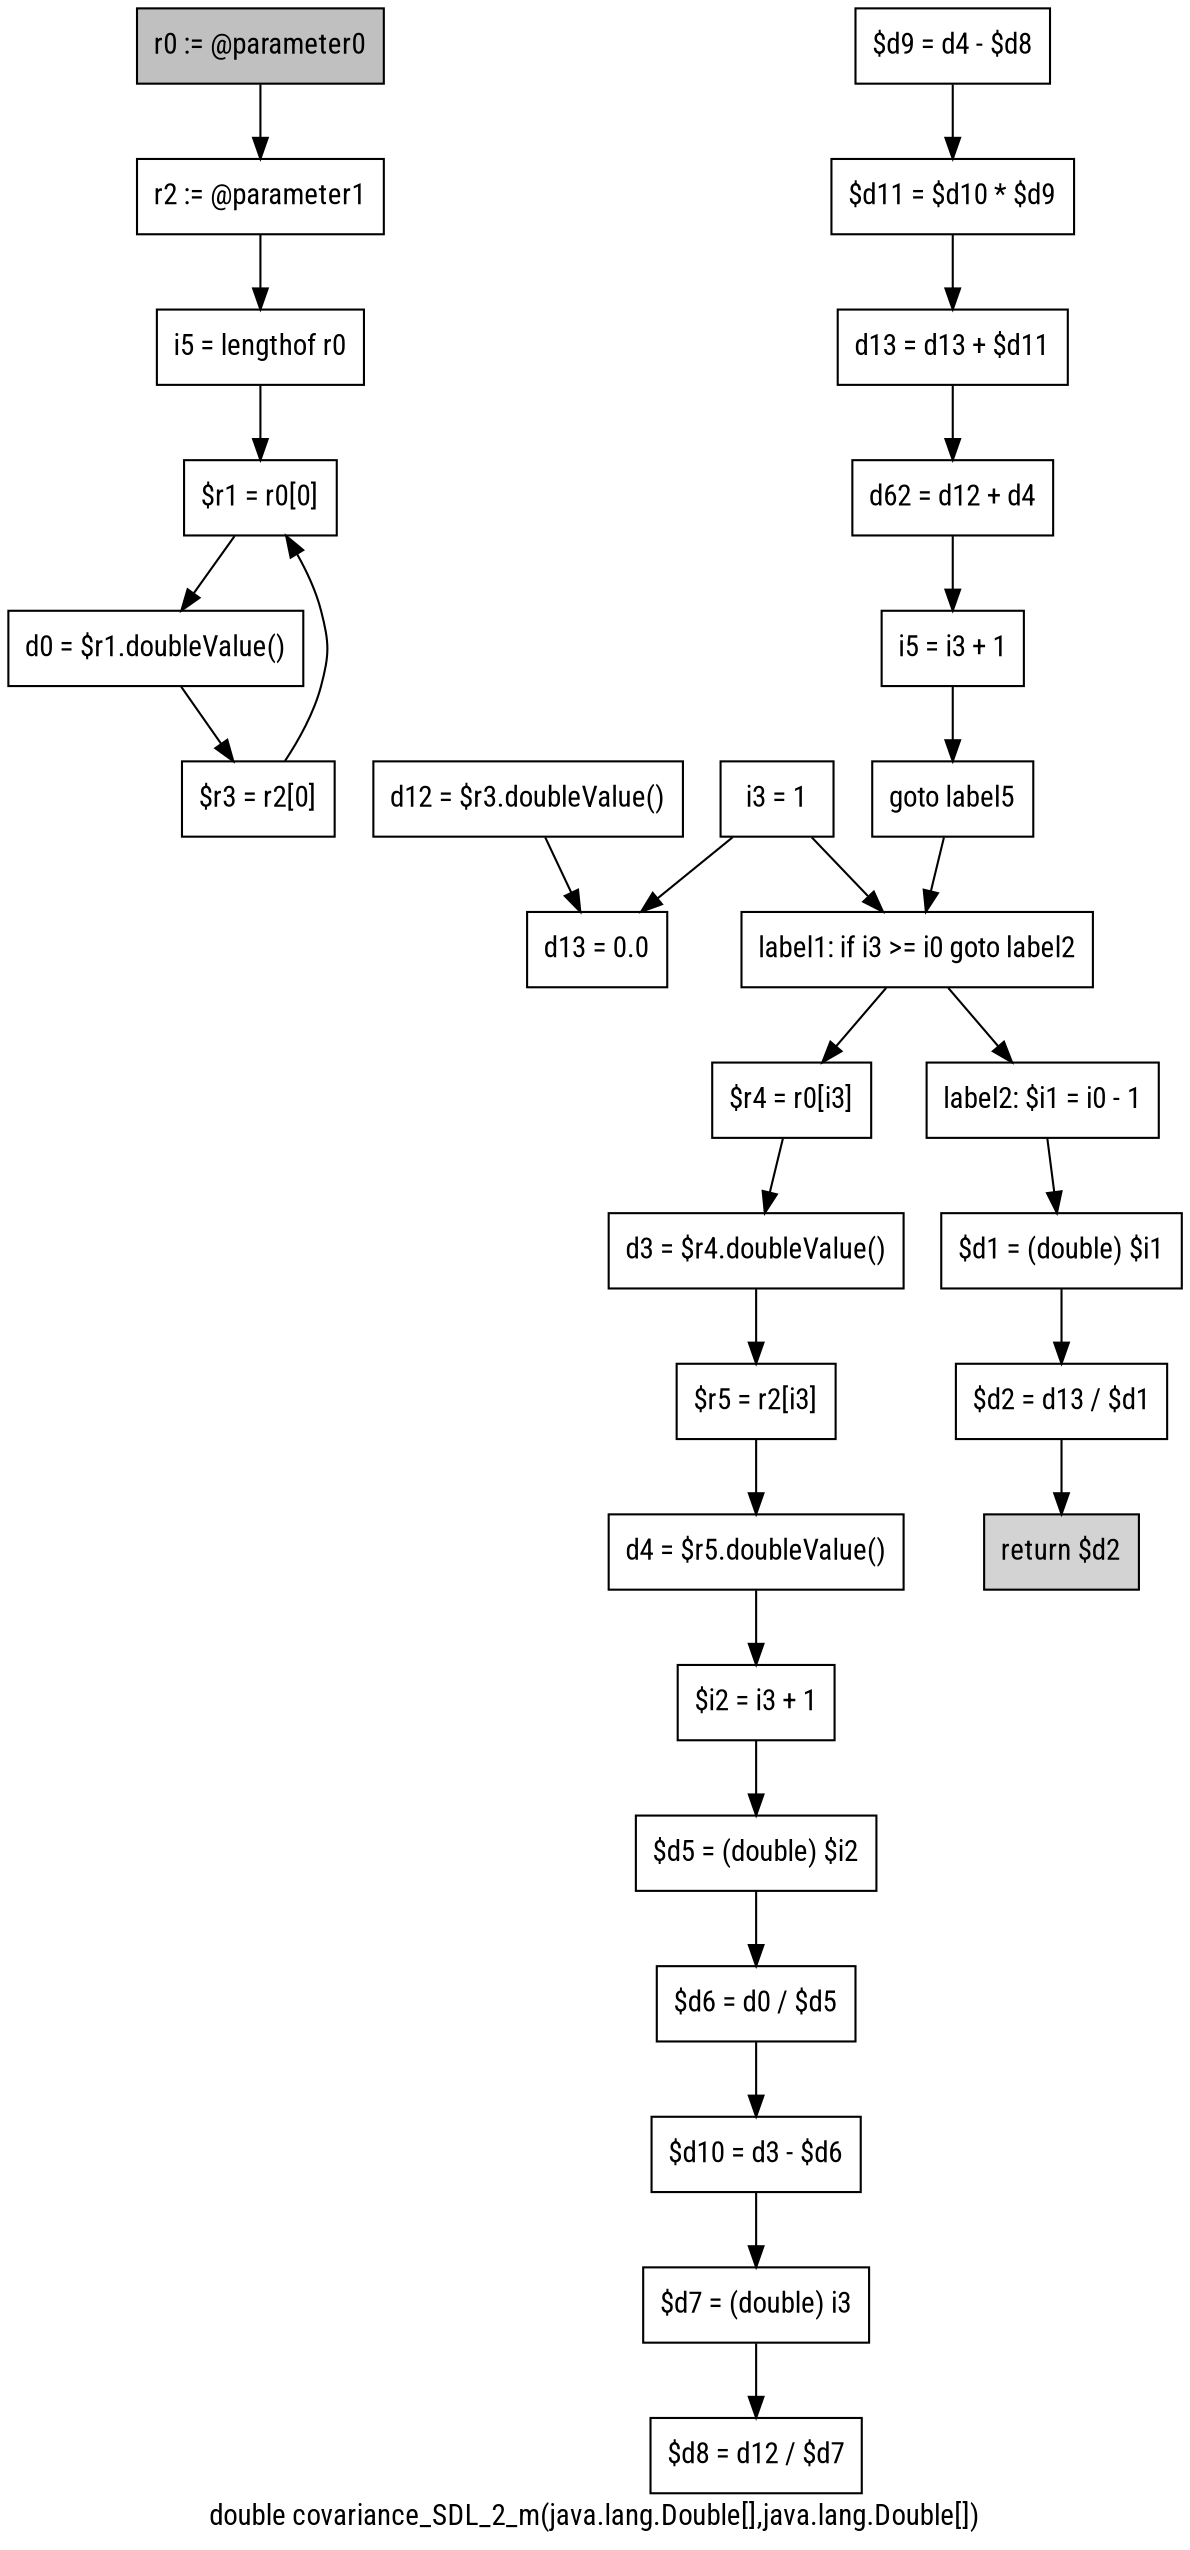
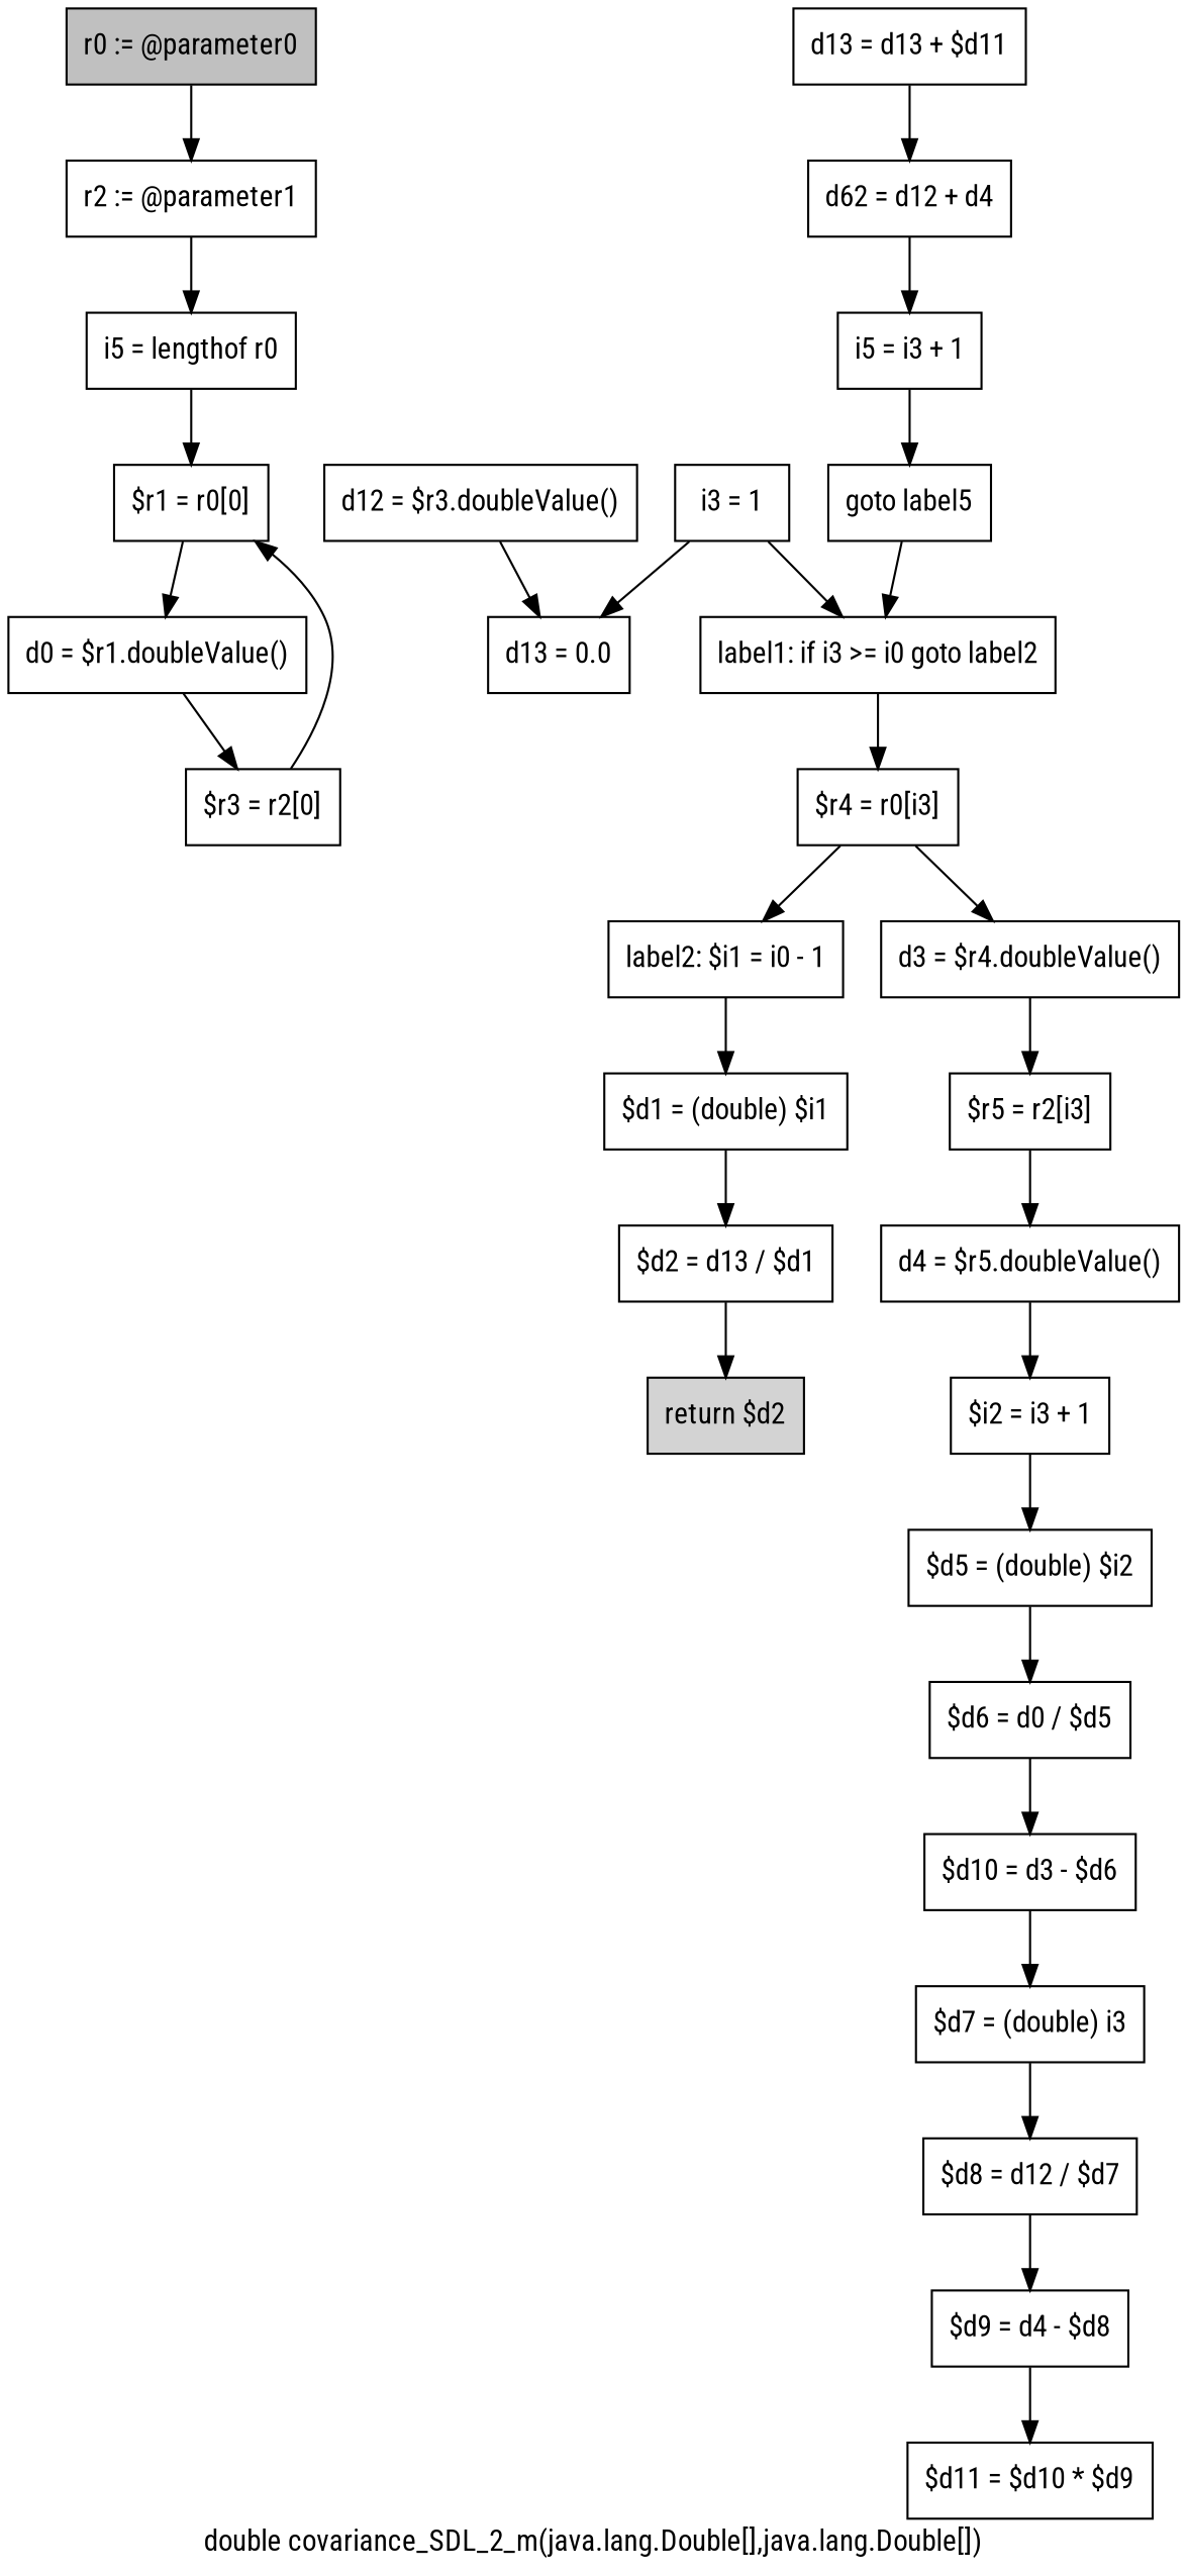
  digraph {
    fontname="Roboto Condensed"
    label="double covariance_SDL_2_m(java.lang.Double[],java.lang.Double[])"
    node [fontname="Roboto Condensed" shape=box]
    edge [fontname="Roboto Condensed"]
    n1 [fillcolor=gray label="r0 := @parameter0" style=filled]
    n2 [label="r2 := @parameter1"]
    n3 [label="i5 = lengthof r0"]
    n4 [label="$r1 = r0[0]"]
    n5 [label="d0 = $r1.doubleValue()"]
    n6 [label="$r3 = r2[0]"]
    n7 [label="d12 = $r3.doubleValue()"]
    n8 [label="d13 = 0.0"]
    n9 [label="i3 = 1"]
    n10 [label="label1: if i3 >= i0 goto label2"]
    n11 [label="$r4 = r0[i3]"]
    n12 [label="label2: $i1 = i0 - 1"]
    n13 [label="d3 = $r4.doubleValue()"]
    n14 [label="$d1 = (double) $i1"]
    n15 [label="$r5 = r2[i3]"]
    n16 [label="$d2 = d13 / $d1"]
    n17 [label="d4 = $r5.doubleValue()"]
    n18 [label="$i2 = i3 + 1"]
    n19 [label="$d5 = (double) $i2"]
    n20 [label="$d6 = d0 / $d5"]
    n21 [label="$d10 = d3 - $d6"]
    n22 [label="$d7 = (double) i3"]
    n23 [label="$d8 = d12 / $d7"]
    n24 [label="$d9 = d4 - $d8"]
    n25 [label="$d11 = $d10 * $d9"]
    n26 [label="d13 = d13 + $d11"]
    n27 [label="d62 = d12 + d4"]
    n28 [label="i5 = i3 + 1"]
    n29 [label="goto label5"]
    n30 [fillcolor=lightgray label="return $d2" style=filled]
    n1 -> n2
    n2 -> n3
    n3 -> n4
    n4 -> n5
    n5 -> n6
    n6 -> n4
    n7 -> n8
    n9 -> n8
    n9 -> n10
    n10 -> n11
-   n10 -> n12
+   n11 -> n12
    n11 -> n13
    n12 -> n14
    n13 -> n15
    n14 -> n16
    n15 -> n17
    n16 -> n30
    n17 -> n18
    n18 -> n19
    n19 -> n20
    n20 -> n21
    n21 -> n22
    n22 -> n23
+   n23 -> n24
    n24 -> n25
-   n25 -> n26
    n26 -> n27
    n27 -> n28
    n28 -> n29
    n29 -> n10
  }
